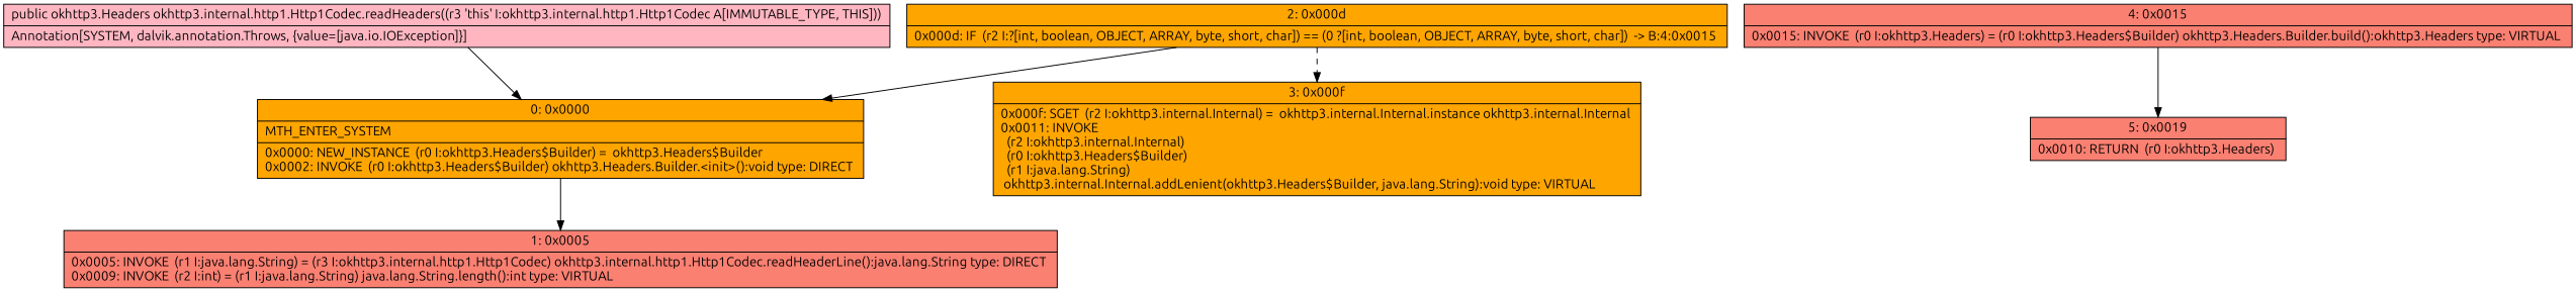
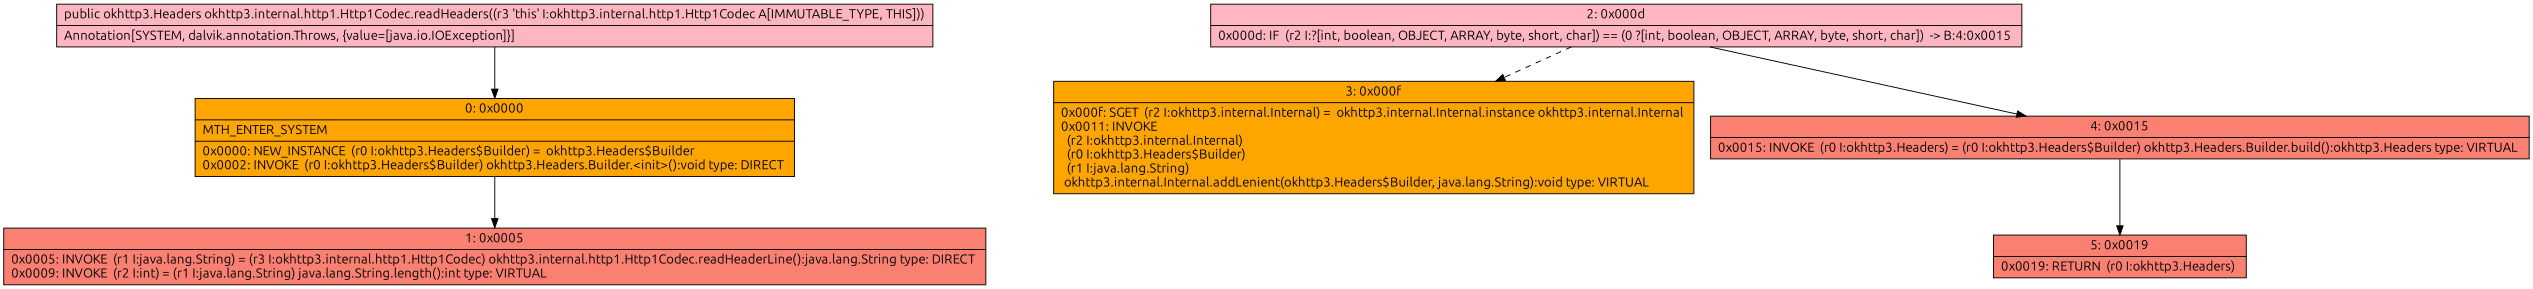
  digraph {
    fontname=Ubuntu
    node [fillcolor=salmon fontname=Ubuntu shape=record style=filled]
    edge [fontname=Ubuntu]
    n1 [fillcolor=orange label="{0\:\ 0x0000|MTH_ENTER_SYSTEM\l|0x0000: NEW_INSTANCE  (r0 I:okhttp3.Headers$Builder) =  okhttp3.Headers$Builder \l0x0002: INVOKE  (r0 I:okhttp3.Headers$Builder) okhttp3.Headers.Builder.\<init\>():void type: DIRECT \l}"]
    n2 [label="{1\:\ 0x0005|0x0005: INVOKE  (r1 I:java.lang.String) = (r3 I:okhttp3.internal.http1.Http1Codec) okhttp3.internal.http1.Http1Codec.readHeaderLine():java.lang.String type: DIRECT \l0x0009: INVOKE  (r2 I:int) = (r1 I:java.lang.String) java.lang.String.length():int type: VIRTUAL \l}"]
-   n3 [fillcolor=orange label="{2\:\ 0x000d|0x000d: IF  (r2 I:?[int, boolean, OBJECT, ARRAY, byte, short, char]) == (0 ?[int, boolean, OBJECT, ARRAY, byte, short, char])  \-\> B:4:0x0015 \l}"]
+   n3 [fillcolor=lightpink label="{2\:\ 0x000d|0x000d: IF  (r2 I:?[int, boolean, OBJECT, ARRAY, byte, short, char]) == (0 ?[int, boolean, OBJECT, ARRAY, byte, short, char])  \-\> B:4:0x0015 \l}"]
    n4 [fillcolor=orange label="{3\:\ 0x000f|0x000f: SGET  (r2 I:okhttp3.internal.Internal) =  okhttp3.internal.Internal.instance okhttp3.internal.Internal \l0x0011: INVOKE  \l  (r2 I:okhttp3.internal.Internal)\l  (r0 I:okhttp3.Headers$Builder)\l  (r1 I:java.lang.String)\l okhttp3.internal.Internal.addLenient(okhttp3.Headers$Builder, java.lang.String):void type: VIRTUAL \l}"]
    n5 [label="{4\:\ 0x0015|0x0015: INVOKE  (r0 I:okhttp3.Headers) = (r0 I:okhttp3.Headers$Builder) okhttp3.Headers.Builder.build():okhttp3.Headers type: VIRTUAL \l}"]
-   n6 [label="{5\:\ 0x0019|0x0010: RETURN  (r0 I:okhttp3.Headers) \l}"]
+   n6 [label="{5\:\ 0x0019|0x0019: RETURN  (r0 I:okhttp3.Headers) \l}"]
    n7 [fillcolor=lightpink label="{public okhttp3.Headers okhttp3.internal.http1.Http1Codec.readHeaders((r3 'this' I:okhttp3.internal.http1.Http1Codec A[IMMUTABLE_TYPE, THIS]))  | Annotation[SYSTEM, dalvik.annotation.Throws, \{value=[java.io.IOException]\}]\l}"]
    n1 -> n2
    n3 -> n4 [style=dashed]
-   n3 -> n1
+   n3 -> n5
    n5 -> n6
    n7 -> n1
  }
